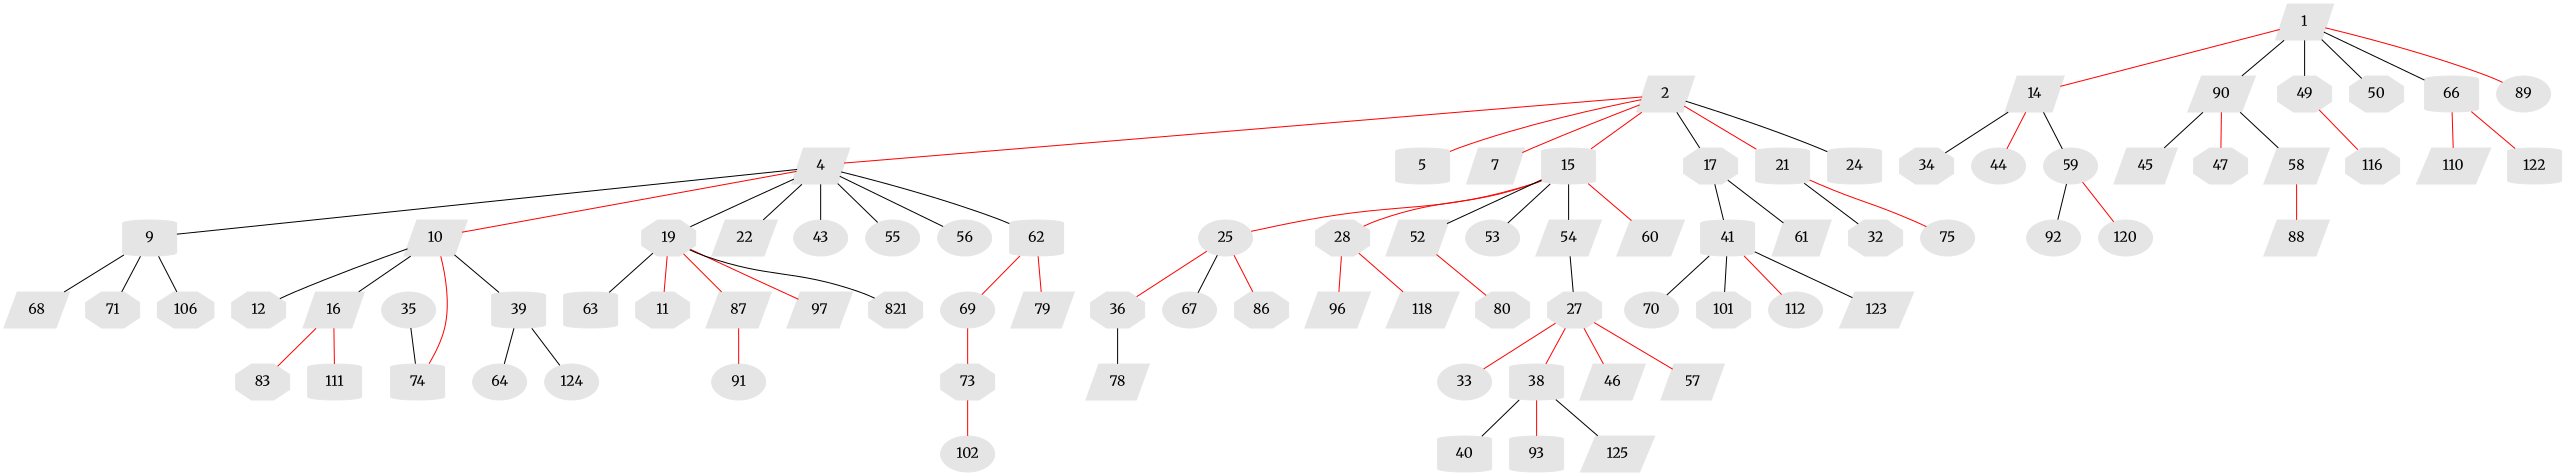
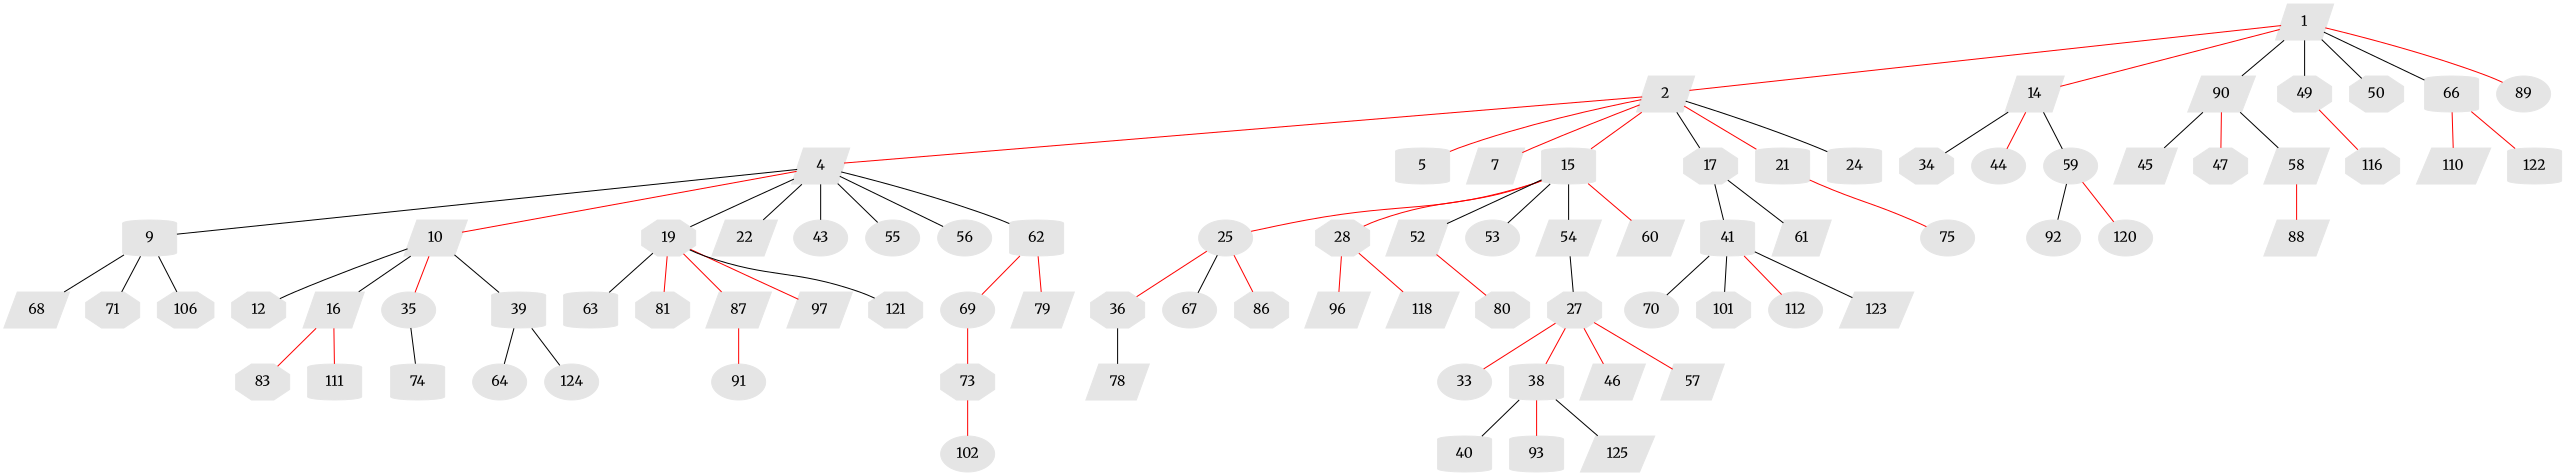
  graph {
    fontname=Merriweather
    node [color=gray90 fontname=Merriweather shape=parallelogram style=filled]
    edge [color=black fontname=Merriweather]
    1 [super="+6"]
    2 [super="+3"]
    14 [super="+29"]
    n4 [label=90 super="+100"]
    49 [shape=octagon super="+98"]
    50 [shape=octagon]
    66 [shape=cylinder super="+103"]
    89 [shape=ellipse super="+113"]
    4 [super="+8"]
    5 [shape=cylinder super="+117"]
    7 [super="+13"]
    15 [shape=cylinder super="+18"]
    17 [shape=octagon super="+30"]
    21 [shape=cylinder]
    24 [shape=cylinder]
    34 [shape=octagon]
    44 [shape=ellipse]
    59 [shape=ellipse super="+104"]
    45
    47 [shape=octagon]
    58 [super="+65"]
    116 [shape=octagon]
    110
    122 [shape=cylinder]
    9 [shape=cylinder super="+37"]
    10 [super="+11"]
    19 [shape=octagon super="+26"]
    22 [super="+115"]
    43 [shape=ellipse super="+107"]
    55 [shape=ellipse]
    56 [shape=ellipse]
    62 [shape=cylinder]
    25 [shape=ellipse super="+72"]
    28 [shape=octagon super="+31"]
    52 [super="+109"]
    53 [shape=ellipse]
    54
    60 [super="+108"]
    41 [shape=cylinder super="+84"]
    61 [super="+90"]
-   32 [shape=octagon super="+119"]
    75 [shape=ellipse super="+99"]
    68
    71 [shape=octagon]
    106 [shape=octagon]
    12 [shape=octagon super="+23"]
    16 [super="+77"]
    35 [shape=ellipse super="+48"]
    39 [shape=cylinder super="+51"]
    63 [shape=cylinder]
-   81 [shape=octagon label=11]
+   81 [shape=octagon]
    87
    97
-   121 [shape=octagon label=821]
+   121 [shape=octagon]
    69 [shape=ellipse super="+95"]
    79
    83 [shape=octagon super="+114"]
    111 [shape=cylinder]
    74 [shape=cylinder]
    64 [shape=ellipse]
    124 [shape=ellipse]
    92 [shape=ellipse]
    120 [shape=ellipse]
    36 [shape=octagon]
    67 [shape=ellipse]
    86 [shape=octagon]
    27 [shape=octagon super="+76"]
    33 [shape=ellipse]
    38 [shape=cylinder super="+42"]
    46
    57 [super="+85"]
    96
    118
    80 [shape=octagon]
    70 [shape=ellipse]
    101 [shape=octagon]
    112 [shape=ellipse]
    123
    91 [shape=ellipse super="+105"]
    88
    78
    40 [shape=cylinder]
    93 [shape=cylinder]
    125
    73 [shape=octagon super="+82"]
    102 [shape=ellipse]
+   1 -- 2 [color=red]
    1 -- 14 [color=red]
    1 -- n4
    1 -- 49
    1 -- 50
    1 -- 66
    1 -- 89 [color=red]
    2 -- 4 [color=red]
    2 -- 5 [color=red]
    2 -- 7 [color=red]
    2 -- 15 [color=red]
    2 -- 17
    2 -- 21 [color=red]
    2 -- 24
    14 -- 34
    14 -- 44 [color=red]
    14 -- 59
    n4 -- 45
    n4 -- 47 [color=red]
    n4 -- 58
    49 -- 116 [color=red]
    66 -- 110 [color=red]
    66 -- 122 [color=red]
    4 -- 9
    4 -- 10 [color=red]
    4 -- 19
    4 -- 22
    4 -- 43
    4 -- 55
    4 -- 56
    4 -- 62
    15 -- 25 [color=red]
    15 -- 28 [color=red]
    15 -- 52
    15 -- 53
    15 -- 54
    15 -- 60 [color=red]
    17 -- 41
    17 -- 61
-   21 -- 32
    21 -- 75 [color=red]
    59 -- 92
    59 -- 120 [color=red]
    58 -- 88 [color=red]
    9 -- 68
    9 -- 71
    9 -- 106
    10 -- 12
    10 -- 16
-   10 -- 74 [color=red]
+   10 -- 35 [color=red]
    10 -- 39
    19 -- 63
    19 -- 81 [color=red]
    19 -- 87 [color=red]
    19 -- 97 [color=red]
    19 -- 121
    62 -- 69 [color=red]
    62 -- 79 [color=red]
    25 -- 36 [color=red]
    25 -- 67
    25 -- 86 [color=red]
    28 -- 96 [color=red]
    28 -- 118 [color=red]
    52 -- 80 [color=red]
    54 -- 27
    41 -- 70
    41 -- 101
    41 -- 112 [color=red]
    41 -- 123
    16 -- 83 [color=red]
    16 -- 111 [color=red]
    35 -- 74
    39 -- 64
    39 -- 124
    87 -- 91 [color=red]
    69 -- 73 [color=red]
    36 -- 78
    27 -- 33 [color=red]
    27 -- 38 [color=red]
    27 -- 46 [color=red]
    27 -- 57 [color=red]
    38 -- 40
    38 -- 93 [color=red]
    38 -- 125
    73 -- 102 [color=red]
  }
